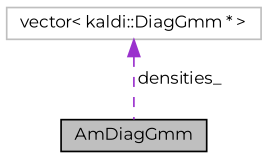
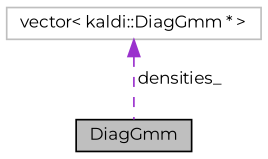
  digraph {
    fontname=Montserrat
    node [fontname=Montserrat fontsize=10 shape=record style=filled]
-   n1 [color=black fillcolor=grey75 fontcolor=black height=0.2 label=AmDiagGmm width=0.4]
+   n1 [color=black fillcolor=grey75 fontcolor=black height=0.2 label=DiagGmm width=0.4]
    n2 [color=grey75 fillcolor=white height=0.2 label="vector\< kaldi::DiagGmm * \>" width=0.4]
    n2 -> n1 [color=darkorchid3 dir=back fontname=Montserrat fontsize=10 label=" densities_" labelfontname=Helvetica labelfontsize=10 style=dashed]
  }
